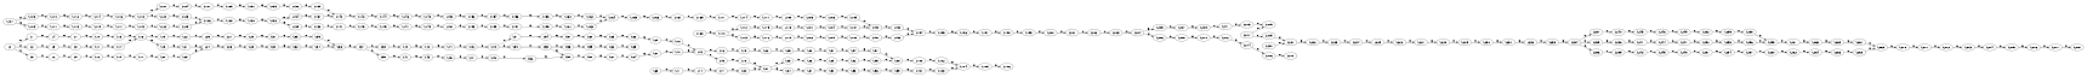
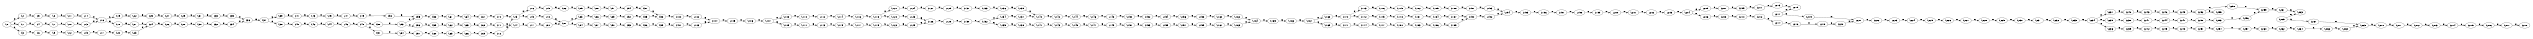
  strict digraph {
    rankdir=LR
    S0
    S1
    S2
    S3
    S4
    S5
    S6
    S7
    S8
    S9
    S10
    S11
    S12
    S13
    S14
    S15
    S16
    S17
    S18
    S19
    S20
    S21
    S22
    S23
    S24
    S25
    S26
    S27
    S28
    S29
    S30
    S31
    S32
    S33
    S34
    S35
    S36
    S37
    S38
    S39
    S40
    S41
    S42
    S43
    S44
    S45
    S46
    S47
    S48
    S49
    S50
    S51
    S52
    S53
    S54
    S55
    S56
    S57
    S58
    S59
    S60
    S61
    S62
    S63
    S64
    S65
    S66
    S67
    S68
    S69
    S70
    S71
    S72
    S73
    S74
    S75
    S76
    S77
    S78
    S79
    S80
    S81
    S82
    S83
    S84
    S85
    S86
    S87
    S88
    S89
    S90
    S91
    S92
    S93
    S94
    S95
    S96
    S97
    S98
    S99
    S100
    n102 [label=S401]
    S102
    S103
    S104
    S105
    S106
    S107
    S108
    S109
    S110
    S111
    S112
    S113
    S114
    S115
    S116
    S117
    S118
    S119
    S120
    S121
    S122
    S123
    S124
    S125
    S126
    S127
    S128
    S129
    S130
    S131
    S132
    S133
    S134
    S135
    S136
    S137
    S138
    S139
    S140
    S141
    S142
    S143
    S144
    S145
    S146
    S147
    S148
    S149
    S150
    S151
    S152
    S153
    S154
    S155
    S156
    S157
    S158
    S159
    S160
    S161
    S162
    S163
    S164
    S165
    S166
    S167
    S168
    S169
    S170
    S171
    S172
    S173
    S174
    S175
    S176
    S177
    S178
    S179
    S180
    S181
    S182
    S183
    S184
    S185
    S186
    S187
    S188
    S189
    S190
    S191
    S192
    S193
    S194
    S195
    S196
    S197
    S198
    S199
    S200
    S201
    S202
    S203
    S204
    S205
    S206
    S207
    S208
    S209
    S210
    S211
    S212
    S213
    S214
    S215
    S216
    S218
    S217
    S219
    S220
    S221
    S222
    S223
    S224
    S225
    S226
    S227
    S228
    S229
    S230
    S231
    S232
    S233
    S234
    S235
    S236
    S237
    S238
    S239
    S240
    S241
    S242
    S243
    S244
    S245
    S246
    S247
    S248
    S249
    S250
    S251
    S252
    S253
    S254
    S255
    S256
    S257
    S258
    S259
    S260
    S261
    S262
    S263
    S264
    S265
    S266
    S267
    S268
    S269
    S270
    S271
    S272
    S273
    S274
    S275
    S276
    S277
    S278
    S0 -> S1 [label=T]
    S0 -> S2 [label=T]
    S0 -> S3 [label=C]
    S1 -> S4 [label=T]
    S2 -> S5 [label=T]
    S3 -> S6 [label=T]
    S4 -> S7 [label=A]
    S5 -> S8 [label=A]
    S6 -> S9 [label=A]
    S7 -> S10 [label=C]
    S8 -> S11 [label=C]
    S9 -> S12 [label=C]
    S10 -> S13 [label=T]
    S11 -> S14 [label=T]
    S12 -> S15 [label=T]
    S13 -> S16 [label=A]
    S14 -> S16 [label=A]
    S15 -> S17 [label=T]
    S16 -> S18 [label=G]
    S16 -> S19 [label=C]
    S17 -> S20 [label=G]
    S18 -> S21 [label=G]
    S19 -> S22 [label=G]
    S20 -> S23 [label=G]
    S21 -> S24 [label=G]
    S22 -> S25 [label=G]
    S23 -> S24 [label=G]
    S24 -> S26 [label=G]
    S25 -> S27 [label=G]
    S26 -> S28 [label=T]
    S27 -> S29 [label=T]
    S28 -> S30 [label=C]
    S29 -> S31 [label=C]
    S30 -> S32 [label=G]
    S31 -> S33 [label=G]
    S32 -> S34 [label=T]
    S33 -> S35 [label=T]
    S34 -> S36 [label=A]
    S35 -> S36 [label=A]
    S36 -> S37 [label=G]
    S37 -> S38 [label=C]
    S37 -> S39 [label=C]
    S38 -> S40 [label=C]
    S39 -> S41 [label=G]
    S40 -> S42 [label=G]
    S41 -> S43 [label=G]
    S42 -> S44 [label=G]
    S43 -> S45 [label=T]
    S44 -> S46 [label=T]
    S45 -> S47 [label=C]
    S46 -> S48 [label=C]
    S47 -> S49 [label=C]
    S48 -> S50 [label=C]
    S48 -> S51 [label=T]
    S49 -> S52 [label=T]
    S50 -> S53 [label=T]
    S51 -> S54 [label=T]
    S52 -> S55 [label=G]
    S53 -> S55 [label=G]
    S53 -> S56 [label=A]
    S54 -> S57 [label=G]
    S55 -> S58 [label=T]
    S56 -> S59 [label=C]
    S57 -> S60 [label=T]
    S58 -> S61 [label=G]
    S59 -> S62 [label=G]
    S60 -> S63 [label=G]
    S61 -> S64 [label=A]
    S62 -> S65 [label=A]
    S63 -> S66 [label=A]
    S64 -> S67 [label=G]
+   S65 -> S68 [label=G]
    S66 -> S69 [label=G]
    S67 -> S70 [label=A]
    S68 -> S71 [label=A]
    S69 -> S72 [label=A]
    S70 -> S73 [label=G]
    S71 -> S74 [label=G]
    S72 -> S73 [label=G]
    S73 -> S75 [label=G]
    S73 -> S76 [label=A]
    S74 -> S77 [label=G]
    S75 -> S78 [label=A]
    S76 -> S79 [label=A]
    S77 -> S80 [label=A]
    S78 -> S81 [label=G]
    S79 -> S82 [label=G]
    S80 -> S81 [label=G]
    S81 -> S83 [label=A]
    S81 -> S84 [label=G]
    S82 -> S85 [label=A]
    S83 -> S86 [label=A]
    S84 -> S87 [label=A]
    S85 -> S88 [label=A]
    S86 -> S89 [label=A]
    S87 -> S90 [label=A]
    S88 -> S91 [label=A]
    S89 -> S92 [label=C]
    S90 -> S93 [label=C]
    S91 -> S94 [label=C]
    S92 -> S95 [label=G]
    S93 -> S96 [label=G]
    S94 -> S97 [label=G]
    S95 -> S98 [label=A]
    S96 -> S99 [label=A]
    S97 -> S98 [label=A]
    S98 -> S100 [label=G]
    S99 -> n102 [label=G]
    S100 -> S102 [label=A]
    n102 -> S103 [label=A]
    S102 -> S104 [label=G]
    S103 -> S104 [label=G]
    S104 -> S105 [label=A]
    S105 -> S106 [label=A]
+   S106 -> S107 [label=A]
    S107 -> S108 [label=A]
    S107 -> S109 [label=G]
    S108 -> S110 [label=A]
    S109 -> S111 [label=A]
    S110 -> S112 [label=G]
    S111 -> S113 [label=G]
    S112 -> S114 [label=A]
    S113 -> S115 [label=A]
    S114 -> S116 [label=A]
    S115 -> S117 [label=A]
    S116 -> S118 [label=C]
    S117 -> S119 [label=C]
    S118 -> S120 [label=C]
    S118 -> S121 [label=T]
    S119 -> S122 [label=C]
    S120 -> S123 [label=G]
    S121 -> S124 [label=G]
    S122 -> S125 [label=G]
    S123 -> S126 [label=G]
    S124 -> S127 [label=G]
    S125 -> S126 [label=G]
    S126 -> S128 [label=A]
    S127 -> S129 [label=A]
    S128 -> S130 [label=G]
    S129 -> S131 [label=G]
    S130 -> S132 [label=G]
    S131 -> S133 [label=G]
    S132 -> S134 [label=A]
    S132 -> S135 [label=G]
    S133 -> S136 [label=A]
    S134 -> S137 [label=G]
    S135 -> S138 [label=G]
    S136 -> S139 [label=G]
    S137 -> S140 [label=A]
    S138 -> S141 [label=C]
    S139 -> S140 [label=A]
    S140 -> S142 [label=C]
    S141 -> S143 [label=C]
    S142 -> S144 [label=A]
    S143 -> S145 [label=A]
    S144 -> S146 [label=G]
    S145 -> S147 [label=G]
    S146 -> S148 [label=A]
    S147 -> S149 [label=G]
    S148 -> S150 [label=A]
    S149 -> S151 [label=A]
    S150 -> S152 [label=G]
    S151 -> S153 [label=G]
    S152 -> S154 [label=T]
    S153 -> S155 [label=T]
    S154 -> S156 [label=A]
    S155 -> S157 [label=A]
    S156 -> S158 [label=G]
    S157 -> S159 [label=G]
    S158 -> S160 [label=T]
    S159 -> S161 [label=T]
    S160 -> S162 [label=A]
    S161 -> S163 [label=A]
    S162 -> S164 [label=A]
    S163 -> S164 [label=A]
    S164 -> S165 [label=A]
    S165 -> S166 [label=G]
    S166 -> S167 [label=G]
+   S167 -> S168 [label=T]
    S167 -> S169 [label=C]
    S168 -> S170 [label=G]
    S169 -> S171 [label=G]
    S170 -> S172 [label=A]
    S170 -> S173 [label=G]
    S171 -> S174 [label=A]
    S172 -> S175 [label=G]
    S173 -> S176 [label=G]
    S174 -> S177 [label=G]
    S175 -> S178 [label=C]
    S176 -> S179 [label=C]
    S177 -> S180 [label=C]
    S178 -> S181 [label=A]
    S179 -> S182 [label=A]
    S180 -> S183 [label=A]
    S181 -> S184 [label=C]
    S182 -> S185 [label=C]
    S183 -> S186 [label=C]
    S184 -> S187 [label=T]
    S185 -> S188 [label=T]
    S186 -> S189 [label=T]
    S187 -> S190 [label=A]
    S188 -> S191 [label=A]
    S189 -> S190 [label=A]
    S190 -> S192 [label=A]
    S191 -> S193 [label=A]
    S192 -> S194 [label=T]
    S193 -> S194 [label=T]
    S194 -> S195 [label=G]
    S195 -> S196 [label=G]
    S196 -> S197 [label=T]
    S197 -> S198 [label=A]
    S198 -> S199 [label=G]
    S199 -> S200 [label=A]
    S200 -> S201 [label=A]
    S201 -> S202 [label=C]
    S202 -> S203 [label=C]
    S203 -> S204 [label=A]
    S204 -> S205 [label=G]
    S204 -> S206 [label=A]
    S205 -> S207 [label=C]
    S206 -> S208 [label=C]
    S207 -> S209 [label=G]
    S208 -> S210 [label=G]
    S209 -> S211 [label=T]
    S210 -> S212 [label=T]
    S211 -> S213 [label=T]
    S212 -> S214 [label=T]
    S213 -> S215 [label=T]
    S214 -> S216 [label=T]
    S216 -> S218 [label=A]
+   S218 -> S220 [label=C]
    S217 -> S215 [label=A]
    S217 -> S219 [label=C]
    S219 -> S221 [label=A]
    S220 -> S221 [label=A]
    S221 -> S222 [label=G]
    S222 -> S223 [label=A]
    S223 -> S224 [label=A]
    S224 -> S225 [label=A]
    S225 -> S226 [label=T]
    S226 -> S227 [label=A]
    S227 -> S228 [label=G]
    S228 -> S229 [label=A]
    S229 -> S230 [label=A]
    S230 -> S231 [label=G]
    S231 -> S232 [label=G]
    S232 -> S233 [label=A]
    S233 -> S234 [label=G]
    S234 -> S235 [label=T]
    S234 -> S236 [label=C]
    S234 -> S237 [label=A]
    S235 -> S238 [label=G]
    S236 -> S239 [label=G]
    S237 -> S240 [label=G]
    S238 -> S241 [label=G]
    S239 -> S242 [label=G]
    S240 -> S243 [label=G]
    S241 -> S244 [label=T]
    S242 -> S245 [label=T]
    S243 -> S246 [label=T]
    S244 -> S247 [label=C]
    S245 -> S248 [label=C]
    S246 -> S249 [label=C]
    S247 -> S250 [label=C]
    S248 -> S251 [label=T]
    S249 -> S252 [label=C]
    S250 -> S253 [label=G]
    S251 -> S254 [label=G]
    S252 -> S255 [label=G]
    S253 -> S256 [label=A]
    S254 -> S257 [label=A]
-   S255 -> S258 [label=A]
+   S252 -> S258 [label=A]
    S256 -> S259 [label=T]
    S257 -> S260 [label=T]
    S258 -> S259 [label=T]
    S259 -> S261 [label=T]
    S260 -> S262 [label=G]
    S261 -> S263 [label=G]
    S262 -> S264 [label=G]
-   S263 -> S265 [label=G]
+   S265 -> S263 [label=G]
    S264 -> S266 [label=G]
    S265 -> S267 [label=C]
    S266 -> S268 [label=C]
    S267 -> S269 [label=T]
    S268 -> S269 [label=T]
    S269 -> S270 [label=C]
    S270 -> S271 [label=T]
    S271 -> S272 [label=T]
    S272 -> S273 [label=C]
    S273 -> S274 [label=T]
    S274 -> S275 [label=C]
    S275 -> S276 [label=G]
    S276 -> S277 [label=T]
    S277 -> S278 [label=A]
  }
